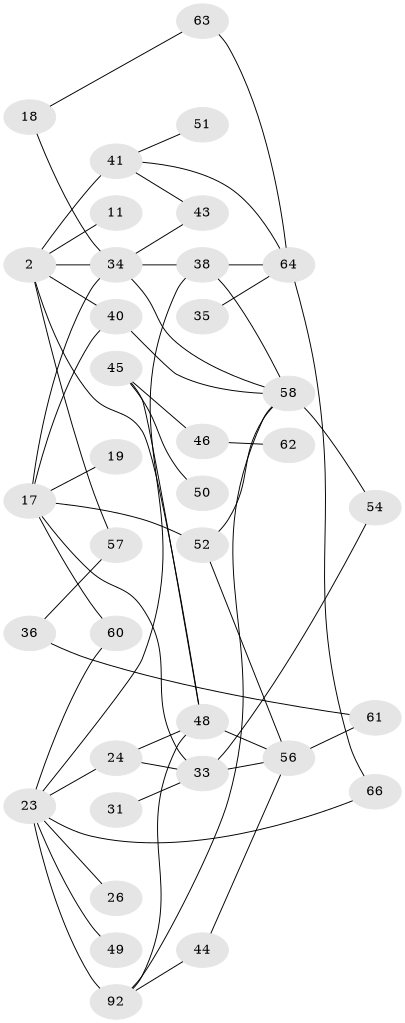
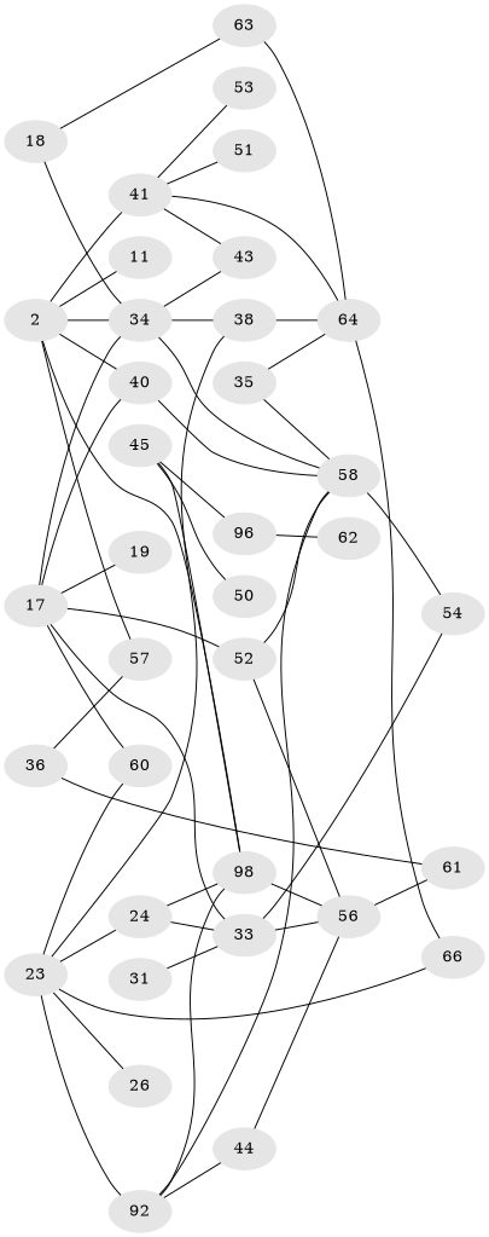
  graph {
    rankdir=LR
    node [color=gray90 style=filled]
    2
    11
    34 [super="+9+1+16"]
    40 [super="+12"]
    41 [super="+39"]
-   48 [super="+3"]
+   48 [super="+3" label=98]
    57 [super="+7"]
    38 [super="+15+5"]
    43 [super="+27+37"]
    58 [super="+47+29"]
+   53
    64 [super="+10"]
    51
    56 [super="+25+28"]
    66 [super="+65+32"]
    17 [super="+8"]
    19
    33 [super="+14"]
    52
    60
    54
    18
    63
    23 [super="+21"]
    24
    26
    n27 [label=92 super="+13+30"]
-   49
    44
    31
    61
    35
    36
    45
-   46
+   46 [label=96]
    50
    62
    2 -- 11
    2 -- 34 [weight=2]
    2 -- 40
    2 -- 41
    2 -- 48
    2 -- 57
    34 -- 38 [weight=2]
    34 -- 43
    34 -- 58
    40 -- 58
    41 -- 43 [weight=2]
+   41 -- 53
    41 -- 64 [weight=2]
    41 -- 51
    48 -- 56
-   38 -- 58
+   35 -- 58
    38 -- 64 [weight=2]
    58 -- 54
    64 -- 66
    56 -- 61
    17 -- 34
    17 -- 40
    17 -- 19
    17 -- 33 [weight=2]
    17 -- 52
    17 -- 60
    33 -- 56
    33 -- 54
    52 -- 58
    52 -- 56
    18 -- 34
    18 -- 63
    63 -- 64
    23 -- 38 [weight=2]
    23 -- 66
    23 -- 60
    23 -- 24
    23 -- 26
    23 -- n27
-   23 -- 49
    24 -- 48
    24 -- 33
    n27 -- 48
    n27 -- 58
    n27 -- 44
    44 -- 56
    31 -- 33
    35 -- 64
    36 -- 57
    36 -- 61
    45 -- 48
    45 -- 46
    45 -- 50
    46 -- 62
  }
